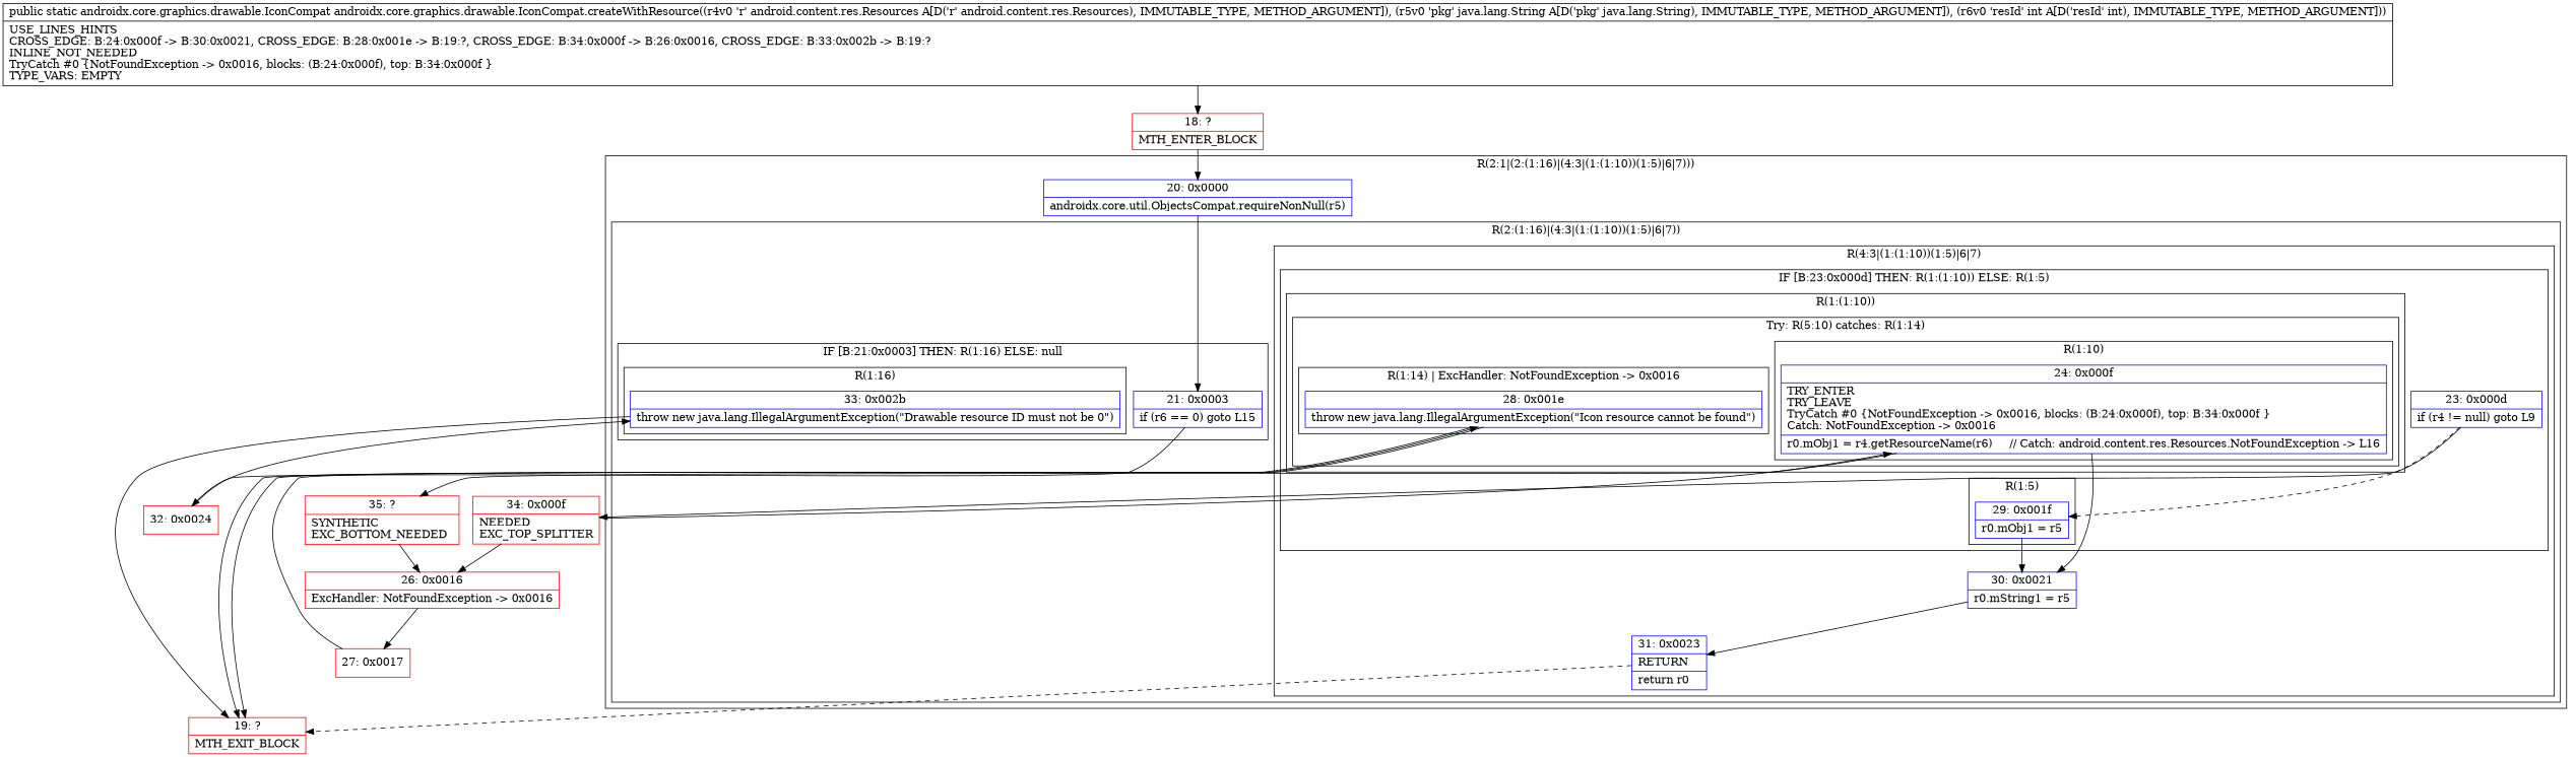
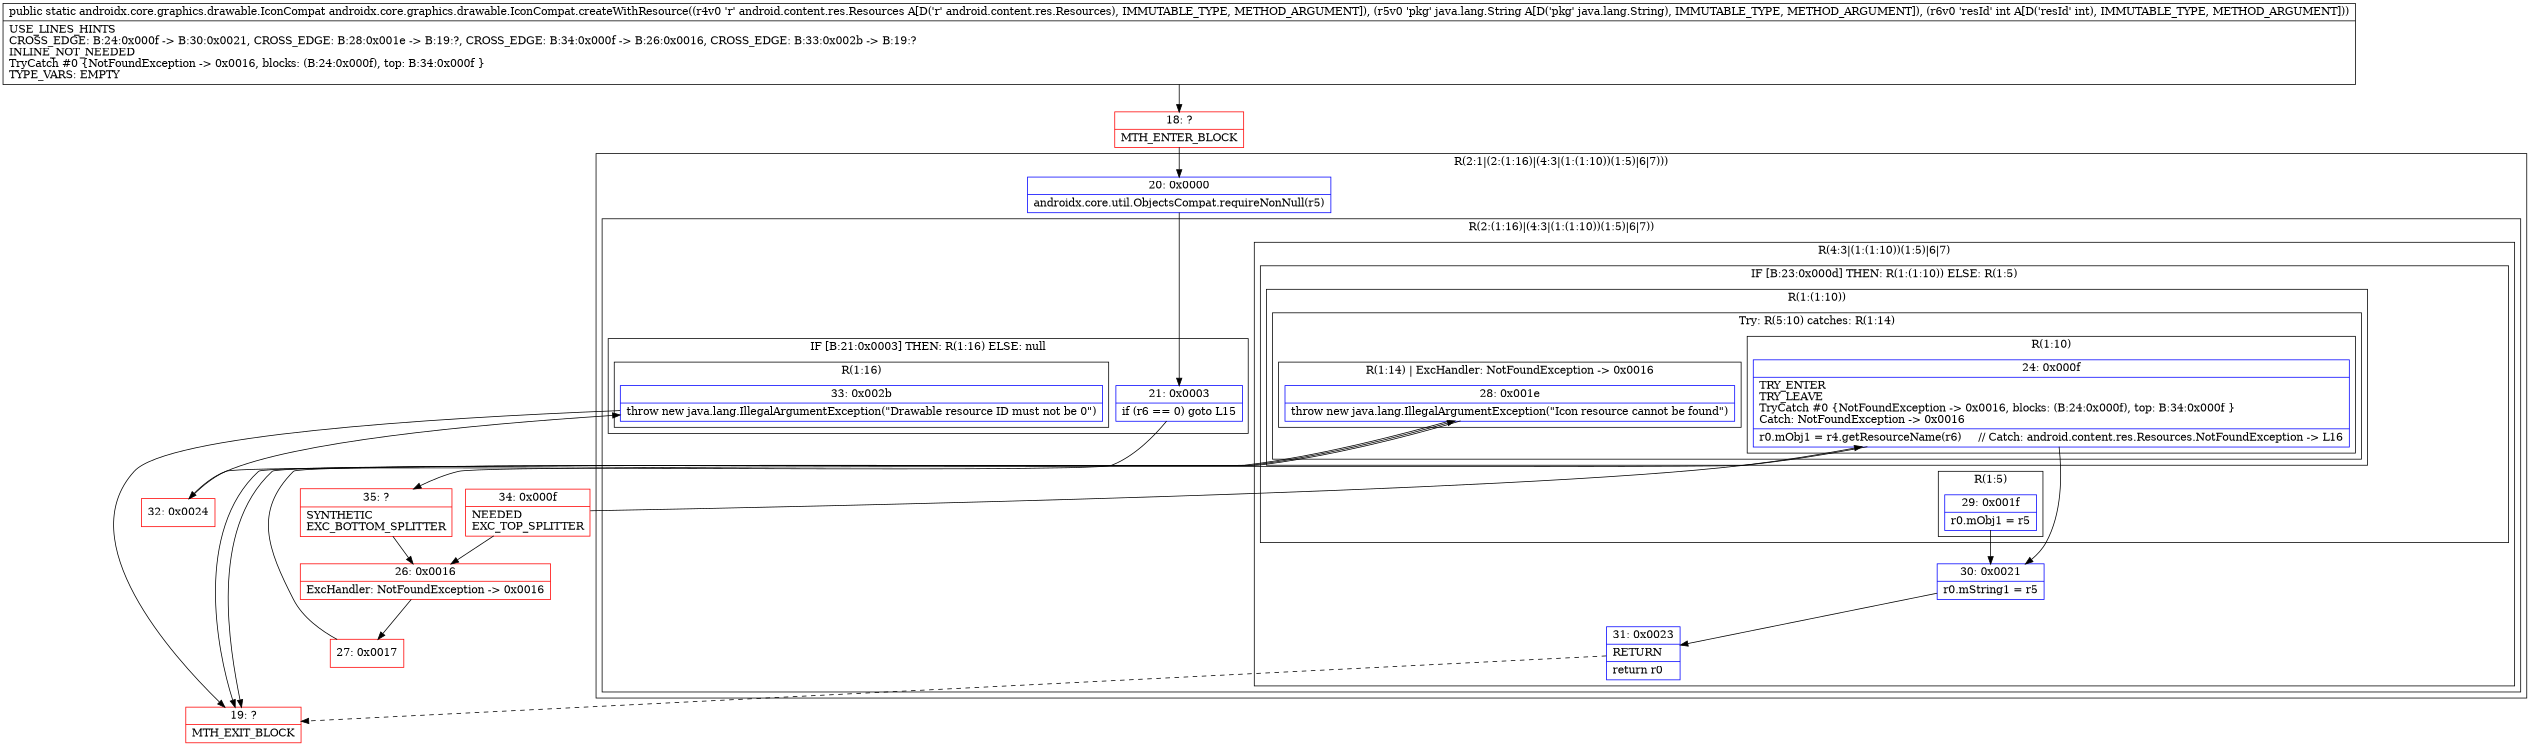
  digraph {
    node [color=blue shape=record]
    n1 [label="{33\:\ 0x002b|throw new java.lang.IllegalArgumentException(\"Drawable resource ID must not be 0\")\l}"]
    n2 [label="{21\:\ 0x0003|if (r6 == 0) goto L15\l}"]
    n3 [label="{24\:\ 0x000f|TRY_ENTER\lTRY_LEAVE\lTryCatch #0 \{NotFoundException \-\> 0x0016, blocks: (B:24:0x000f), top: B:34:0x000f \}\lCatch: NotFoundException \-\> 0x0016\l|r0.mObj1 = r4.getResourceName(r6)     \/\/ Catch: android.content.res.Resources.NotFoundException \-\> L16\l}"]
    n4 [label="{28\:\ 0x001e|throw new java.lang.IllegalArgumentException(\"Icon resource cannot be found\")\l}"]
    n5 [label="{29\:\ 0x001f|r0.mObj1 = r5\l}"]
-   n6 [label="{23\:\ 0x000d|if (r4 != null) goto L9\l}"]
    n7 [label="{30\:\ 0x0021|r0.mString1 = r5\l}"]
    n8 [label="{31\:\ 0x0023|RETURN\l|return r0\l}"]
    n9 [label="{20\:\ 0x0000|androidx.core.util.ObjectsCompat.requireNonNull(r5)\l}"]
    n10 [color=red label="{19\:\ ?|MTH_EXIT_BLOCK\l}"]
    n11 [color=red label="{32\:\ 0x0024}"]
-   n12 [color=red label="{35\:\ ?|SYNTHETIC\lEXC_BOTTOM_NEEDED\l}"]
+   n12 [color=red label="{35\:\ ?|SYNTHETIC\lEXC_BOTTOM_SPLITTER\l}"]
    n13 [color=red label="{34\:\ 0x000f|NEEDED\lEXC_TOP_SPLITTER\l}"]
    n14 [color=red label="{26\:\ 0x0016|ExcHandler: NotFoundException \-\> 0x0016\l}"]
    n15 [color=red label="{18\:\ ?|MTH_ENTER_BLOCK\l}"]
    n16 [color=red label="{27\:\ 0x0017}"]
    n17 [label="{public static androidx.core.graphics.drawable.IconCompat androidx.core.graphics.drawable.IconCompat.createWithResource((r4v0 'r' android.content.res.Resources A[D('r' android.content.res.Resources), IMMUTABLE_TYPE, METHOD_ARGUMENT]), (r5v0 'pkg' java.lang.String A[D('pkg' java.lang.String), IMMUTABLE_TYPE, METHOD_ARGUMENT]), (r6v0 'resId' int A[D('resId' int), IMMUTABLE_TYPE, METHOD_ARGUMENT]))  | USE_LINES_HINTS\lCROSS_EDGE: B:24:0x000f \-\> B:30:0x0021, CROSS_EDGE: B:28:0x001e \-\> B:19:?, CROSS_EDGE: B:34:0x000f \-\> B:26:0x0016, CROSS_EDGE: B:33:0x002b \-\> B:19:?\lINLINE_NOT_NEEDED\lTryCatch #0 \{NotFoundException \-\> 0x0016, blocks: (B:24:0x000f), top: B:34:0x000f \}\lTYPE_VARS: EMPTY\l}" color=""]
    subgraph cluster_1 {
      label="R(2:1|(2:(1:16)|(4:3|(1:(1:10))(1:5)|6|7)))"
      n9
      subgraph cluster_2 {
        label="R(2:(1:16)|(4:3|(1:(1:10))(1:5)|6|7))"
        subgraph cluster_3 {
          label="IF [B:21:0x0003] THEN: R(1:16) ELSE: null"
          n2
          subgraph cluster_4 {
            label="R(1:16)"
            n1
          }
        }
        subgraph cluster_5 {
          label="R(4:3|(1:(1:10))(1:5)|6|7)"
          n7
          n8
          subgraph cluster_6 {
            label="IF [B:23:0x000d] THEN: R(1:(1:10)) ELSE: R(1:5)"
-           n6
            subgraph cluster_7 {
              label="R(1:(1:10))"
              subgraph cluster_8 {
                label="Try: R(5:10) catches: R(1:14)"
                subgraph cluster_9 {
                  label="R(1:10)"
                  n3
                }
                subgraph cluster_10 {
                  label="R(1:14) | ExcHandler: NotFoundException \-\> 0x0016\l"
                  n4
                }
              }
            }
            subgraph cluster_11 {
              label="R(1:5)"
              n5
            }
          }
        }
      }
    }
    subgraph cluster_12 {
      label="R(1:14) | ExcHandler: NotFoundException \-\> 0x0016\l"
    }
    n1 -> n10
    n2 -> n11
    n3 -> n7
    n3 -> n12
    n4 -> n10
    n4 -> n10
    n5 -> n7
-   n6 -> n5 [style=dashed]
-   n6 -> n13
    n7 -> n8
    n8 -> n10 [style=dashed]
    n9 -> n2
    n11 -> n1
    n12 -> n14
    n13 -> n3
    n13 -> n14
    n14 -> n16
    n15 -> n9
    n16 -> n4
    n17 -> n15
  }
